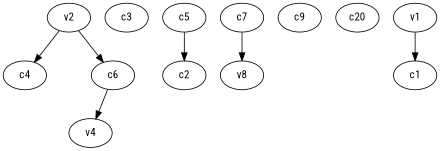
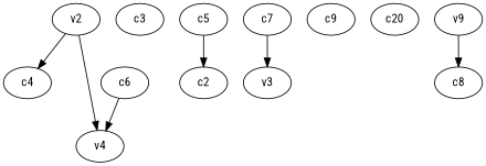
  strict digraph {
    fontname="Roboto Condensed"
    node [fontname="Roboto Condensed"]
    edge [fontname="Roboto Condensed" weight=1]
    v2
    c4
    v4
    c3
    c5
    c2
    c7
-   v3 [label=v8]
+   v3
    c9
    n10 [label=c20]
-   v1
-   c1
+   v1 [label=v9]
+   c1 [label=c8]
    c6
    v2 -> c4
-   v2 -> c6
+   v2 -> v4
    c5 -> c2
    c7 -> v3
    v1 -> c1
    c6 -> v4
  }
